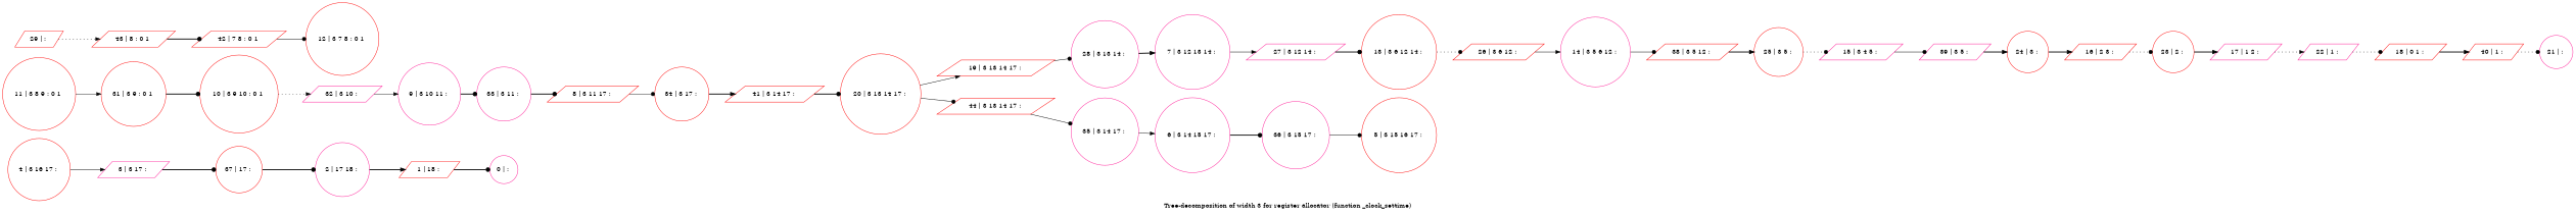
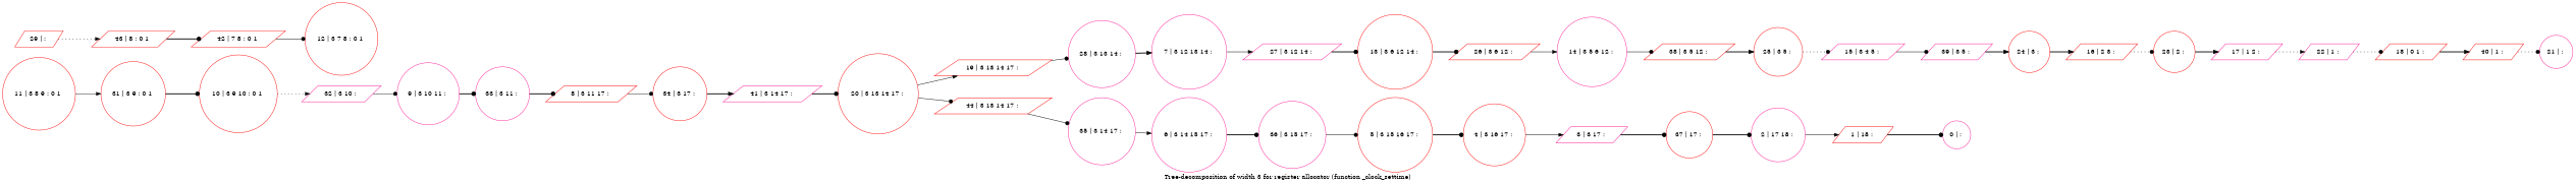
  digraph {
    label="Tree-decomposition of width 3 for register allocator (function _clock_settime)"
    rankdir=LR
    node [color=red shape=circle]
    edge [arrowhead=dot style=bold]
    n1 [color=deeppink label="0 | : "]
    n2 [label="1 | 18 : " shape=parallelogram]
    n3 [color=deeppink label="2 | 17 18 : "]
    n4 [color=deeppink label="3 | 3 17 : " shape=parallelogram]
    n5 [label="37 | 17 : "]
    n6 [label="4 | 3 16 17 : "]
    n7 [label="5 | 3 15 16 17 : "]
    n8 [color=deeppink label="6 | 3 14 15 17 : "]
    n9 [color=deeppink label="36 | 3 15 17 : "]
    n10 [color=deeppink label="7 | 3 12 13 14 : "]
    n11 [color=deeppink label="27 | 3 12 14 : " shape=parallelogram]
    n12 [label="13 | 3 6 12 14 : "]
    n13 [label="8 | 3 11 17 : " shape=parallelogram]
    n14 [label="34 | 3 17 : "]
-   n15 [label="41 | 3 14 17 : " shape=parallelogram]
+   n15 [color=deeppink label="41 | 3 14 17 : " shape=parallelogram]
    n16 [color=deeppink label="9 | 3 10 11 : "]
    n17 [color=deeppink label="33 | 3 11 : "]
    n18 [label="10 | 3 9 10 : 0 1 "]
    n19 [color=deeppink label="32 | 3 10 : " shape=parallelogram]
    n20 [label="11 | 3 8 9 : 0 1 "]
    n21 [label="31 | 3 9 : 0 1 "]
    n22 [label="12 | 3 7 8 : 0 1 "]
    n23 [label="26 | 3 6 12 : " shape=parallelogram]
    n24 [color=deeppink label="14 | 3 5 6 12 : "]
    n25 [label="38 | 3 5 12 : " shape=parallelogram]
    n26 [label="25 | 3 5 : "]
    n27 [color=deeppink label="15 | 3 4 5 : " shape=parallelogram]
    n28 [color=deeppink label="39 | 3 5 : " shape=parallelogram]
    n29 [label="24 | 3 : "]
    n30 [label="16 | 2 3 : " shape=parallelogram]
    n31 [label="23 | 2 : "]
    n32 [color=deeppink label="17 | 1 2 : " shape=parallelogram]
    n33 [color=deeppink label="22 | 1 : " shape=parallelogram]
    n34 [label="18 | 0 1 : " shape=parallelogram]
    n35 [label="40 | 1 : " shape=parallelogram]
    n36 [color=deeppink label="21 | : "]
    n37 [label="19 | 3 13 14 17 : " shape=parallelogram]
    n38 [color=deeppink label="28 | 3 13 14 : "]
    n39 [label="20 | 3 13 14 17 : "]
    n40 [label="44 | 3 13 14 17 : " shape=parallelogram]
    n41 [color=deeppink label="35 | 3 14 17 : "]
    n42 [label="29 | : " shape=parallelogram]
    n43 [label="43 | 8 : 0 1 " shape=parallelogram]
    n44 [label="42 | 7 8 : 0 1 " shape=parallelogram]
    n2 -> n1
-   n3 -> n2 [arrowhead=normal]
+   n3 -> n2 [arrowhead=normal style=solid]
    n4 -> n5
    n5 -> n3
    n6 -> n4 [arrowhead=normal style=solid]
+   n7 -> n6
    n8 -> n9
    n9 -> n7 [style=solid]
    n10 -> n11 [arrowhead=normal style=solid]
    n11 -> n12
-   n12 -> n23 [style=dotted]
+   n12 -> n23
    n13 -> n14 [style=solid]
    n14 -> n15 [arrowhead=normal]
    n15 -> n39
    n16 -> n17
    n17 -> n13
    n18 -> n19 [arrowhead=normal style=dotted]
-   n19 -> n16 [arrowhead=normal style=solid]
+   n19 -> n16 [style=solid]
    n20 -> n21 [arrowhead=normal style=solid]
    n21 -> n18
    n23 -> n24 [arrowhead=normal style=solid]
    n24 -> n25 [style=solid]
    n25 -> n26 [arrowhead=normal]
    n26 -> n27 [style=dotted]
    n27 -> n28 [style=solid]
    n28 -> n29 [arrowhead=normal]
    n29 -> n30 [arrowhead=normal]
    n30 -> n31 [style=dotted]
    n31 -> n32 [arrowhead=normal]
    n32 -> n33 [arrowhead=normal style=dotted]
    n33 -> n34 [style=dotted]
    n34 -> n35 [arrowhead=normal]
    n35 -> n36 [style=dotted]
    n37 -> n38 [style=solid]
    n38 -> n10 [arrowhead=normal]
    n39 -> n37 [arrowhead=normal style=solid]
    n39 -> n40 [style=solid]
    n40 -> n41 [style=solid]
    n41 -> n8 [arrowhead=normal style=solid]
    n42 -> n43 [arrowhead=normal style=dotted]
    n43 -> n44
    n44 -> n22 [style=solid]
  }
